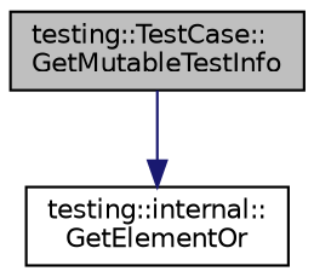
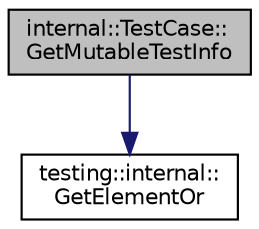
  digraph {
    rankdir=TB
    node [color=black fontname=Helvetica fontsize=10 shape=record style=filled]
-   n1 [fillcolor=grey75 fontcolor=black height=0.2 label="testing::TestCase::\lGetMutableTestInfo" width=0.4]
+   n1 [fillcolor=grey75 fontcolor=black height=0.2 label="internal::TestCase::\lGetMutableTestInfo" width=0.4]
    n2 [fillcolor=white height=0.2 label="testing::internal::\lGetElementOr" width=0.4]
    n1 -> n2 [color=midnightblue fontname=Helvetica fontsize=10 labelfontname=Helvetica labelfontsize=10 style=solid]
  }
